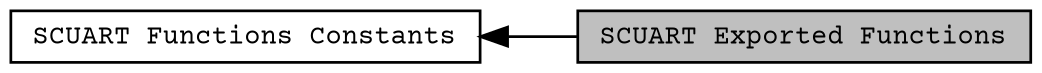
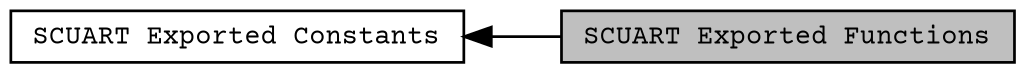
  digraph {
    rankdir=LR
    fontname="Courier Prime"
    node [color=black fontname="Courier Prime" fontsize=10 shape=box style=filled]
-   n1 [fillcolor=white height=0.2 label="SCUART Functions Constants" width=0.4]
+   n1 [fillcolor=white height=0.2 label="SCUART Exported Constants" width=0.4]
    n2 [fillcolor=grey75 fontcolor=black height=0.2 label="SCUART Exported Functions" width=0.4]
    n1 -> n2 [dir=back fontname="Courier Prime" fontsize=10 labelfontname=Helvetica labelfontsize=10 shape=plaintext style=solid]
  }
